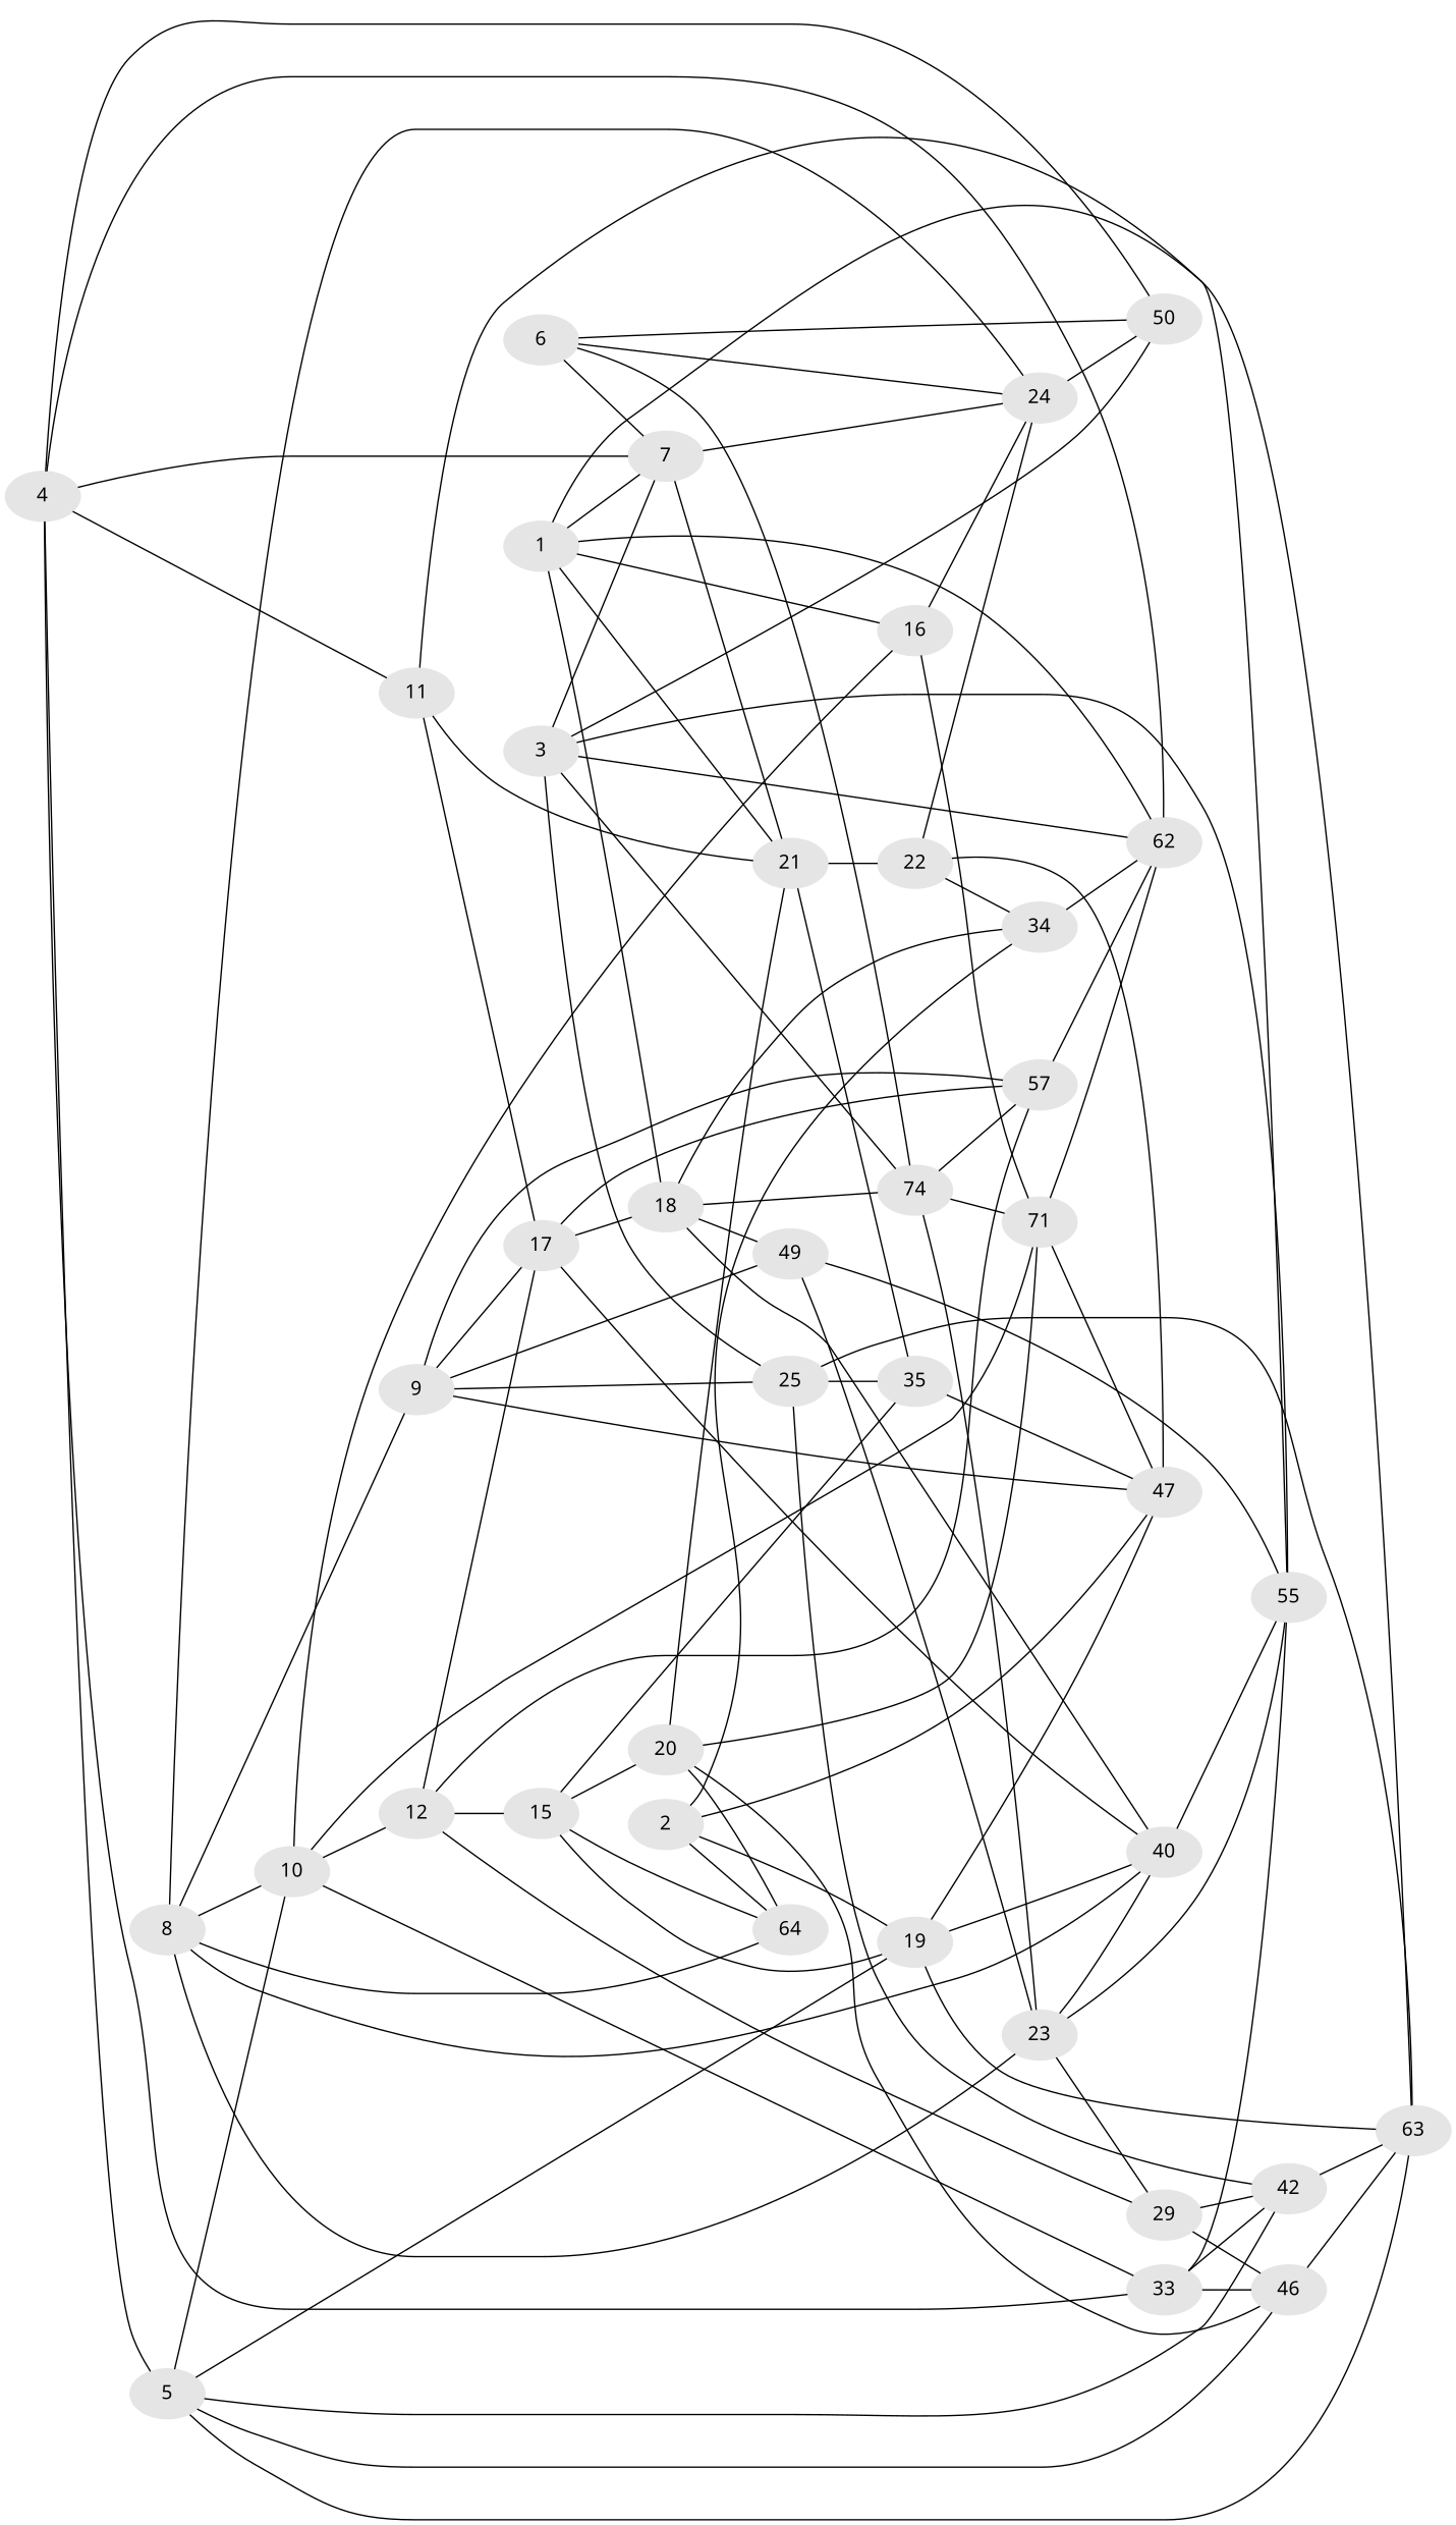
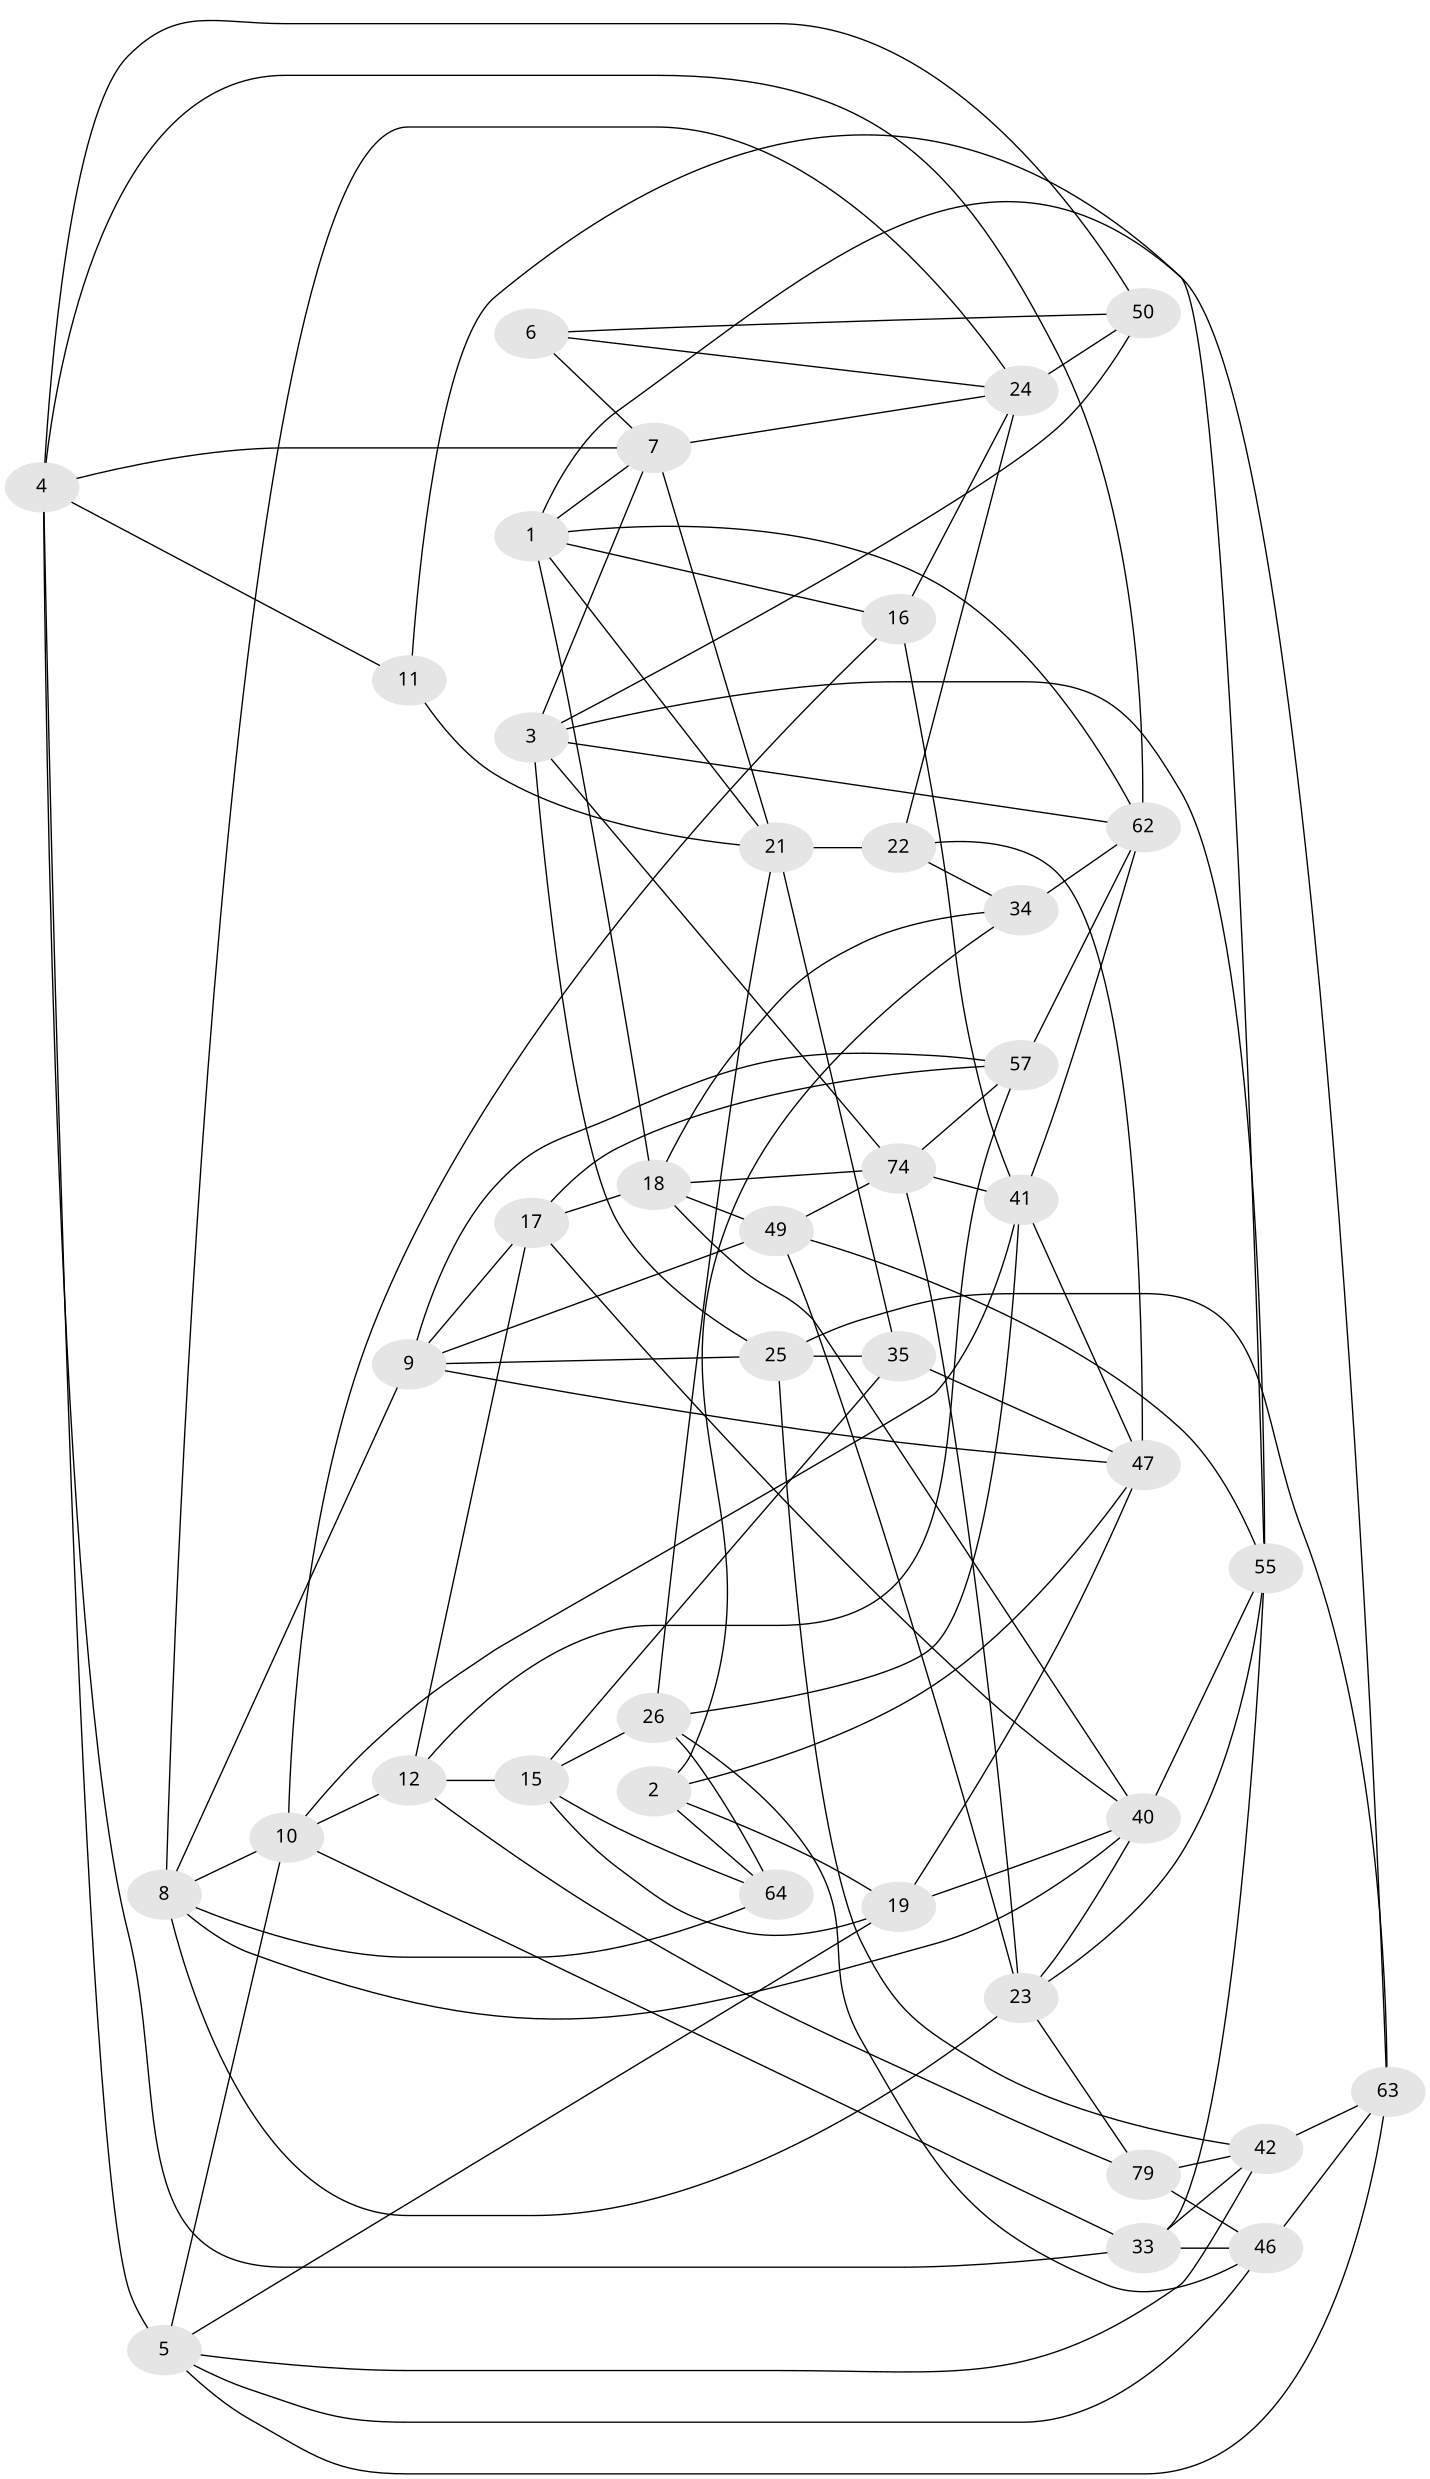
  graph {
    fontname="Noto Sans"
    rankdir=LR
    node [color=gray90 fontname="Noto Sans" style=filled]
    edge [fontname="Noto Sans"]
    1 [super="+38"]
    7 [super="+26"]
    16
    18 [super="+52"]
    21 [super="+39"]
    62 [super="+68"]
    63 [super="+66"]
    24 [super="+65"]
-   41 [super="+48" label=71]
+   41 [super="+48"]
    34
    40 [super="+44"]
    49
    35
    22
    19 [super="+28"]
    47 [super="+59"]
    2
    64
    3 [super="+37"]
    n20 [label=74 super="+54"]
    25 [super="+32"]
    50
    55 [super="+67"]
    23 [super="+27"]
    57
    42 [super="+53"]
    4 [super="+61"]
    5 [super="+36"]
    11
    33 [super="+51"]
    10 [super="+13"]
    46 [super="+60"]
    17 [super="+45"]
    12 [super="+31"]
    6
    8 [super="+43"]
    9 [super="+56"]
-   29
+   29 [label=79]
    15 [super="+58"]
-   20 [super="+30"]
+   20 [super="+30" label=26]
    1 -- 7
    1 -- 16
    1 -- 18
    1 -- 21
    1 -- 62
    1 -- 63
    7 -- 21
    7 -- 24
    16 -- 24
    16 -- 41
    18 -- 34
    18 -- 40
    18 -- 49
    21 -- 35
    21 -- 22
    24 -- 50
    41 -- 62
    41 -- 47
    34 -- 62
    40 -- 55
    49 -- 55
    35 -- 47
    22 -- 24
    22 -- 34
    22 -- 47
-   19 -- 63
    19 -- 40
    19 -- 47
    2 -- 34
    2 -- 19
    2 -- 47
    2 -- 64
    3 -- 7
    3 -- 62
    3 -- n20
    3 -- 25
    3 -- 50
    3 -- 55
    n20 -- 18
    n20 -- 41
    n20 -- 23
    n20 -- 57
    25 -- 63
    25 -- 35
    25 -- 42 [weight=2]
    23 -- 40
    23 -- 49
    23 -- 55
    23 -- 29
    57 -- 62
    42 -- 63
    4 -- 7
    4 -- 62
    4 -- 50
    4 -- 5
    4 -- 11
    4 -- 33
    5 -- 63
    5 -- 19
    5 -- 42
    5 -- 10
    5 -- 46
    11 -- 21
    11 -- 55
-   11 -- 17
    33 -- 55
    33 -- 42
    33 -- 46 [weight=2]
    10 -- 16
    10 -- 41
    10 -- 33
    10 -- 12
    46 -- 63
    17 -- 18
    17 -- 40
    17 -- 57
    12 -- 57
    12 -- 17
    12 -- 29
    12 -- 15 [weight=2]
    6 -- 7
    6 -- 24
-   6 -- n20
+   49 -- n20
    6 -- 50
    8 -- 24
    8 -- 40
    8 -- 64
    8 -- 23
    8 -- 10
    8 -- 9
    9 -- 49
    9 -- 47
    9 -- 25
    9 -- 57
    9 -- 17
    29 -- 42
    29 -- 46
    15 -- 35
    15 -- 19
    15 -- 64
    15 -- 20
    20 -- 21
    20 -- 41
    20 -- 64
    20 -- 46
  }
